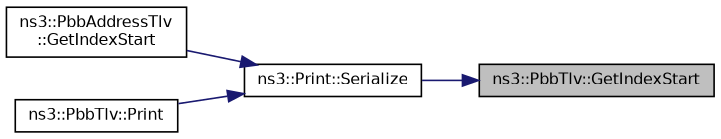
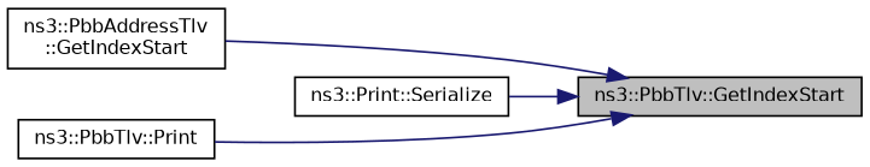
  digraph {
    rankdir=RL
    node [color=black fillcolor=white fontname=Helvetica fontsize=10 shape=record style=filled]
    edge [color=midnightblue dir=back fontname=Helvetica fontsize=10 labelfontname=Helvetica labelfontsize=10 style=solid]
    n1 [fillcolor=grey75 fontcolor=black height=0.2 label="ns3::PbbTlv::GetIndexStart" width=0.4]
    n2 [height=0.2 label="ns3::PbbAddressTlv\l::GetIndexStart" width=0.4]
    n3 [height=0.2 label="ns3::PbbTlv::Print" width=0.4]
    n4 [height=0.2 label="ns3::Print::Serialize" width=0.4]
-   n4 -> n2
-   n4 -> n3
+   n1 -> n2
+   n1 -> n3
    n1 -> n4
  }
